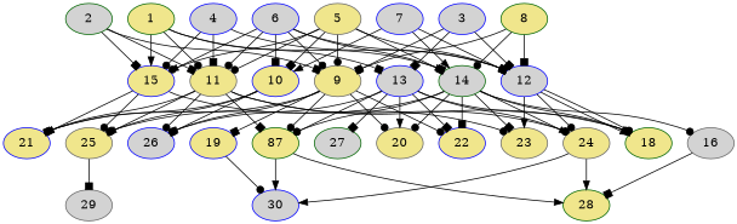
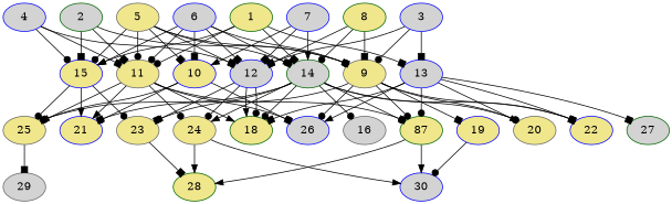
  digraph {
    node [alpha=0.10 color=blue fillcolor=khaki style=filled]
    edge [arrowhead=box]
    1 [color=darkgreen expect_size=10634240]
    11 [color=gray40 expect_size=29794304]
    13 [alpha=0.00 expect_size=36838400 fillcolor=lightgrey]
    14 [alpha=0.16 color=darkgreen expect_size=39923712 fillcolor=lightgrey]
    15 [alpha=0.03 expect_size=38006784]
    n6 [alpha=0.03 color=darkgreen expect_size=29714432 label=87]
    21 [alpha=0.06 expect_size=21633024]
    26 [alpha=0.11 expect_size=50034688 fillcolor=lightgrey]
    25 [alpha=0.13 color=gray40 expect_size=43935744]
    18 [alpha=0.03 color=darkgreen expect_size=9136128]
    24 [alpha=0.14 color=gray40 expect_size=52385792]
    20 [alpha=0.17 color=gray40 expect_size=24180736]
    22 [expect_size=44618752]
    27 [alpha=0.12 color=darkgreen expect_size=15977472 fillcolor=lightgrey]
    23 [alpha=0.11 color=gray40 expect_size=51277824]
    16 [alpha=0.06 color=gray40 expect_size=18051072 fillcolor=lightgrey]
    28 [alpha=0.19 color=darkgreen expect_size=23028736]
    30 [alpha=0.11 expect_size=6890496 fillcolor=lightgrey]
    29 [color=gray40 expect_size=31119360 fillcolor=lightgrey]
    2 [alpha=0.13 color=darkgreen expect_size=38704128 fillcolor=lightgrey]
    9 [alpha=0.19 color=gray40 expect_size=13886464]
    19 [expect_size=25624576]
    3 [alpha=0.01 expect_size=47515648 fillcolor=lightgrey]
    12 [alpha=0.03 expect_size=6430720 fillcolor=lightgrey]
    4 [alpha=0.19 expect_size=8559616 fillcolor=lightgrey]
    5 [alpha=0.12 color=gray40 expect_size=41581568]
    10 [alpha=0.19 expect_size=29060096]
    6 [alpha=0.05 expect_size=5493760 fillcolor=lightgrey]
    7 [alpha=0.11 expect_size=10774528 fillcolor=lightgrey]
    8 [alpha=0.07 color=darkgreen expect_size=20605952]
    1 -> 11 [arrowhead=dot]
    1 -> 13
    1 -> 14
    1 -> 15 [arrowhead=normal]
    11 -> n6
    11 -> 21 [arrowhead=normal]
    11 -> 26 [arrowhead=dot]
    11 -> 25 [arrowhead=normal]
    11 -> 18 [arrowhead=normal]
    11 -> 24 [arrowhead=dot]
    13 -> n6 [arrowhead=dot]
    13 -> 26 [arrowhead=normal]
    13 -> 18
-   13 -> 24 [arrowhead=dot]
    13 -> 20 [arrowhead=normal]
    13 -> 22
    13 -> 27
    14 -> n6 [arrowhead=dot]
    14 -> 25
    14 -> 18 [arrowhead=dot]
    14 -> 24 [arrowhead=normal]
    14 -> 20 [arrowhead=dot]
    14 -> 22
    14 -> 23
    14 -> 16 [arrowhead=dot]
    15 -> 21 [arrowhead=normal]
    15 -> 25 [arrowhead=dot]
    15 -> 23 [arrowhead=dot]
    n6 -> 28 [arrowhead=normal]
    n6 -> 30 [arrowhead=normal]
    25 -> 29
    24 -> 28 [arrowhead=normal]
    24 -> 30 [arrowhead=normal]
-   16 -> 28
+   23 -> 28
    2 -> 11
    2 -> 15
    2 -> 9
    9 -> n6 [arrowhead=dot]
    9 -> 21
    9 -> 26 [arrowhead=dot]
    9 -> 20 [arrowhead=dot]
    9 -> 22 [arrowhead=dot]
    9 -> 19
    19 -> 30 [arrowhead=dot]
    3 -> 13
    3 -> 9 [arrowhead=dot]
    3 -> 12
    12 -> 18 [arrowhead=normal]
    12 -> 18 [arrowhead=dot]
    12 -> 24 [arrowhead=dot]
    12 -> 23 [arrowhead=normal]
    4 -> 11
    4 -> 15 [arrowhead=dot]
    4 -> 12
    5 -> 11 [arrowhead=dot]
    5 -> 14
    5 -> 15 [arrowhead=dot]
    5 -> 9 [arrowhead=dot]
    5 -> 12
    5 -> 10
    10 -> 21 [arrowhead=dot]
    10 -> 26
    10 -> 25 [arrowhead=dot]
    6 -> 11 [arrowhead=dot]
    6 -> 14 [arrowhead=normal]
    6 -> 15 [arrowhead=normal]
    6 -> 9 [arrowhead=dot]
    6 -> 12
    6 -> 10
    7 -> 14 [arrowhead=normal]
    7 -> 12
    7 -> 10 [arrowhead=normal]
    8 -> 14 [arrowhead=dot]
    8 -> 9
    8 -> 12
  }
